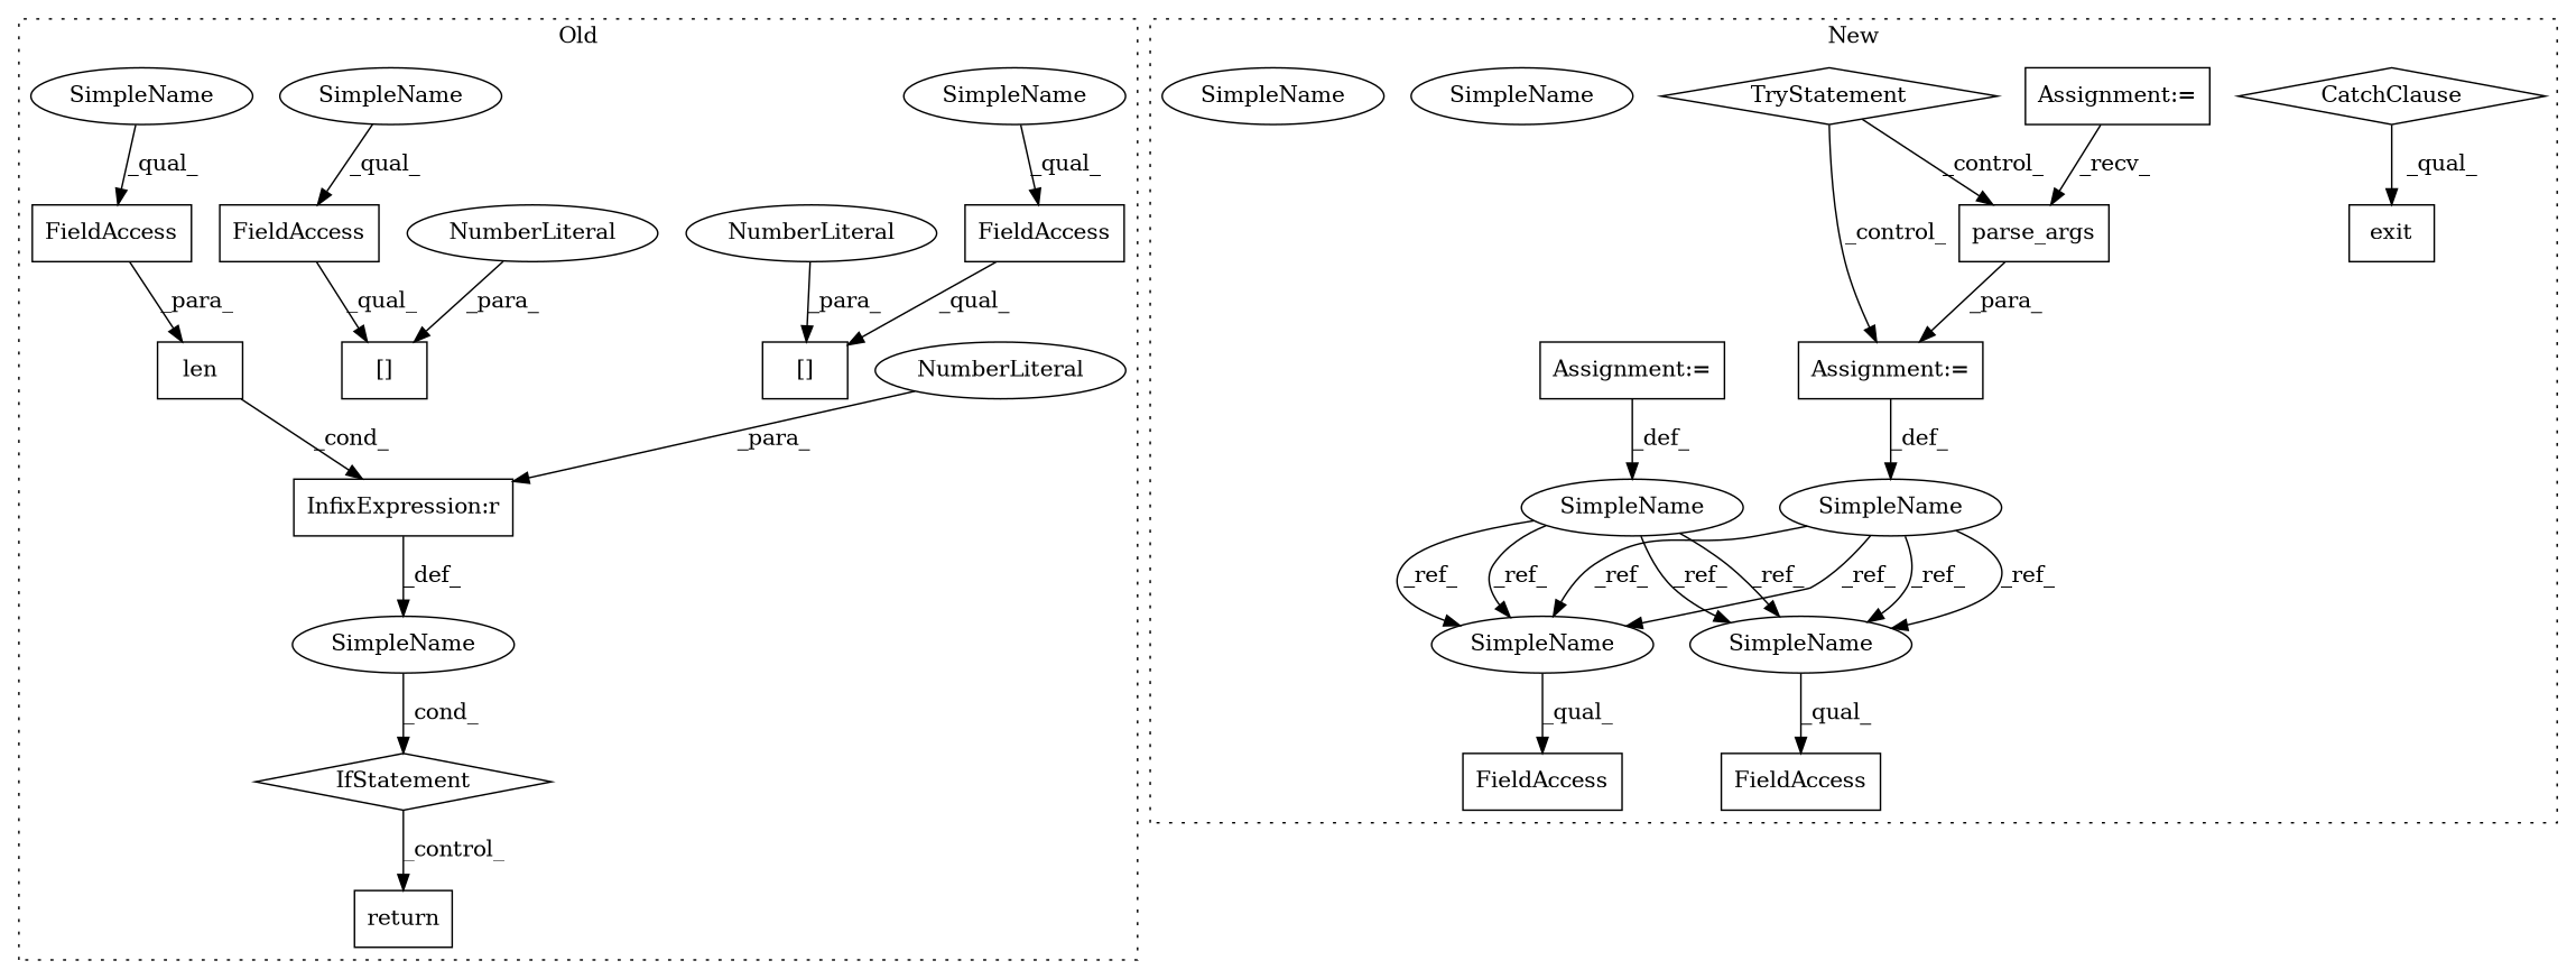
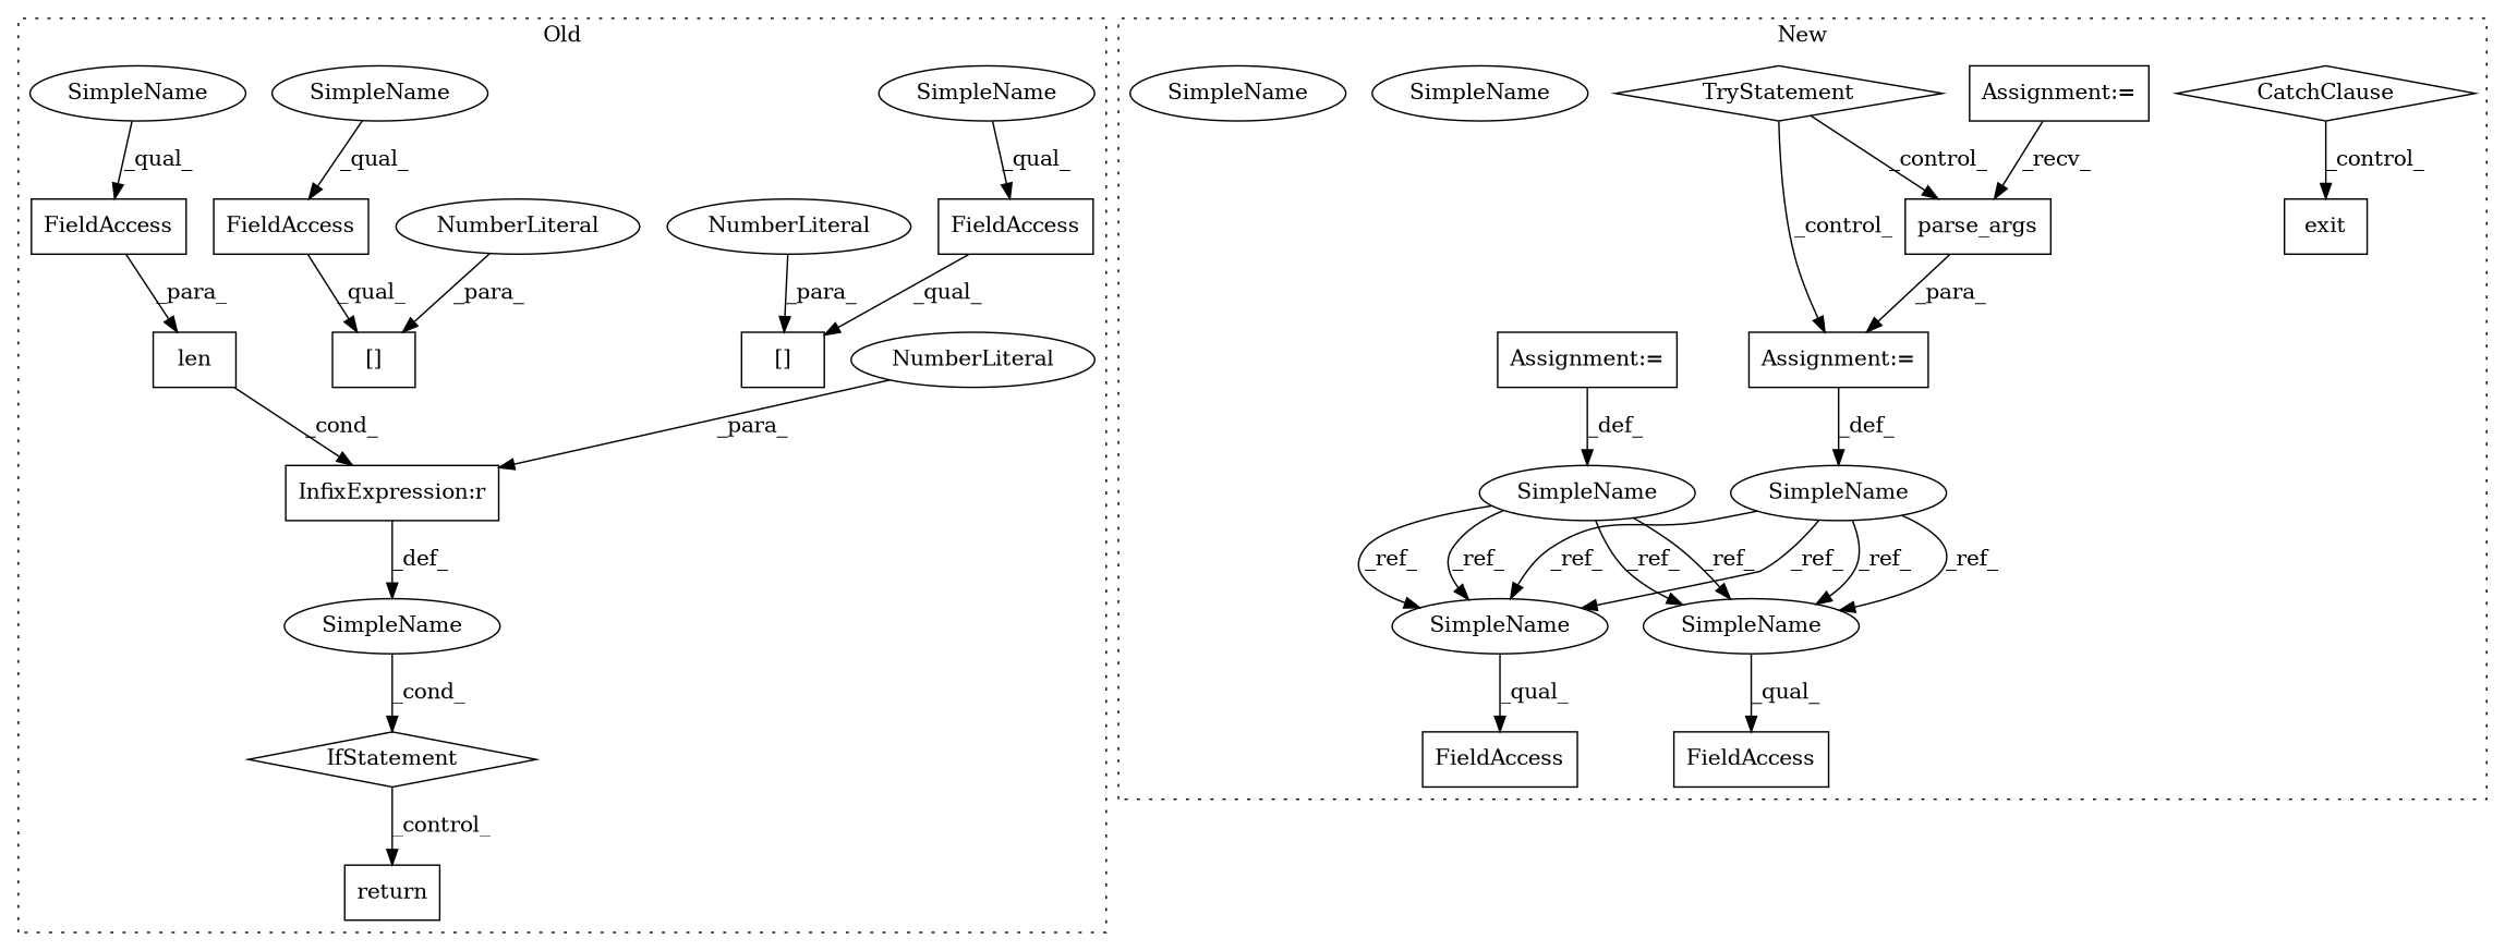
  digraph {
    node [a=42 l=4 s=19003 shape=box]
    n1 [a=32 l="4,1" label=len s="13140,13152"]
    n2 [a=25 l="4,2" label=IfStatement s="13136,13157" shape=diamond]
    n3 [a=27 l=3 label="InfixExpression:r" s=13153]
    n4 [a=34 l=1 label=NumberLiteral s=13156 shape=ellipse]
    n5 [label=SimpleName shape=ellipse l="" s=""]
    n6 [a=41 l=7 label=return s=13258]
    n7 [a=22 l=8 label=FieldAccess s=13144]
    n8 [a=22 l=8 label=FieldAccess s=13289]
    n9 [a=2 l="9,1" label="[]" s="13289,13299"]
    n10 [a=34 l=1 label=NumberLiteral s=13298 shape=ellipse]
    n11 [a=22 l=8 label=FieldAccess s=14031]
    n12 [a=2 l="9,1" label="[]" s="14031,14041"]
    n13 [a=34 l=1 label=NumberLiteral s=14040 shape=ellipse]
    n14 [l=3 label=SimpleName s=13289 shape=ellipse]
    n15 [l=3 label=SimpleName s=14031 shape=ellipse]
    n16 [l=3 label=SimpleName s=13144 shape=ellipse]
    n17 [a=32 l=6 label=exit s=18374]
    n18 [a=12 l="11,2" label=CatchClause s="18326,18360" shape=diamond]
    n19 [a=54 label=TryStatement s=18281 shape=diamond]
    n20 [a=7 l=1 label="Assignment:=" s=18297]
    n21 [a=7 l=6 label="Assignment:=" s=18195]
    n22 [a=22 l=17 label=FieldAccess]
    n23 [label=SimpleName s=17796 shape=ellipse]
    n24 [a=22 l=16 label=FieldAccess s=18405]
    n25 [label=SimpleName s=18293 shape=ellipse]
    n26 [a=32 l=12 label=parse_args s=18305]
    n27 [a=7 label="Assignment:=" s=17796]
    n28 [label=SimpleName s=18405 shape=ellipse]
    n29 [label=SimpleName shape=ellipse]
    n30 [label=SimpleName s=18405 shape=ellipse]
    n31 [label=SimpleName shape=ellipse]
    subgraph cluster_1 {
      label=Old
      style=dotted
      n1
      n2
      n3
      n4
      n5
      n6
      n7
      n8
      n9
      n10
      n11
      n12
      n13
      n14
      n15
      n16
    }
    subgraph cluster_2 {
      label=New
      style=dotted
      n17
      n18
      n19
      n20
      n21
      n22
      n23
      n24
      n25
      n26
      n27
      n28
      n29
      n30
      n31
    }
    n1 -> n3 [label=_cond_]
    n2 -> n6 [label=_control_]
    n3 -> n5 [label=_def_]
    n4 -> n3 [label=_para_]
    n5 -> n2 [label=_cond_]
    n7 -> n1 [label=_para_]
    n8 -> n9 [label=_qual_]
    n10 -> n9 [label=_para_]
    n11 -> n12 [label=_qual_]
    n13 -> n12 [label=_para_]
    n14 -> n8 [label=_qual_]
    n15 -> n11 [label=_qual_]
    n16 -> n7 [label=_qual_]
-   n18 -> n17 [label=_qual_]
+   n18 -> n17 [label=_control_]
    n19 -> n20 [label=_control_]
    n19 -> n26 [label=_control_]
    n20 -> n25 [label=_def_]
    n21 -> n26 [label=_recv_]
    n23 -> n30 [label=_ref_]
    n23 -> n30 [label=_ref_]
    n23 -> n31 [label=_ref_]
    n23 -> n31 [label=_ref_]
    n25 -> n30 [label=_ref_]
    n25 -> n30 [label=_ref_]
    n25 -> n31 [label=_ref_]
    n25 -> n31 [label=_ref_]
    n26 -> n20 [label=_para_]
    n27 -> n23 [label=_def_]
    n30 -> n24 [label=_qual_]
    n31 -> n22 [label=_qual_]
  }
